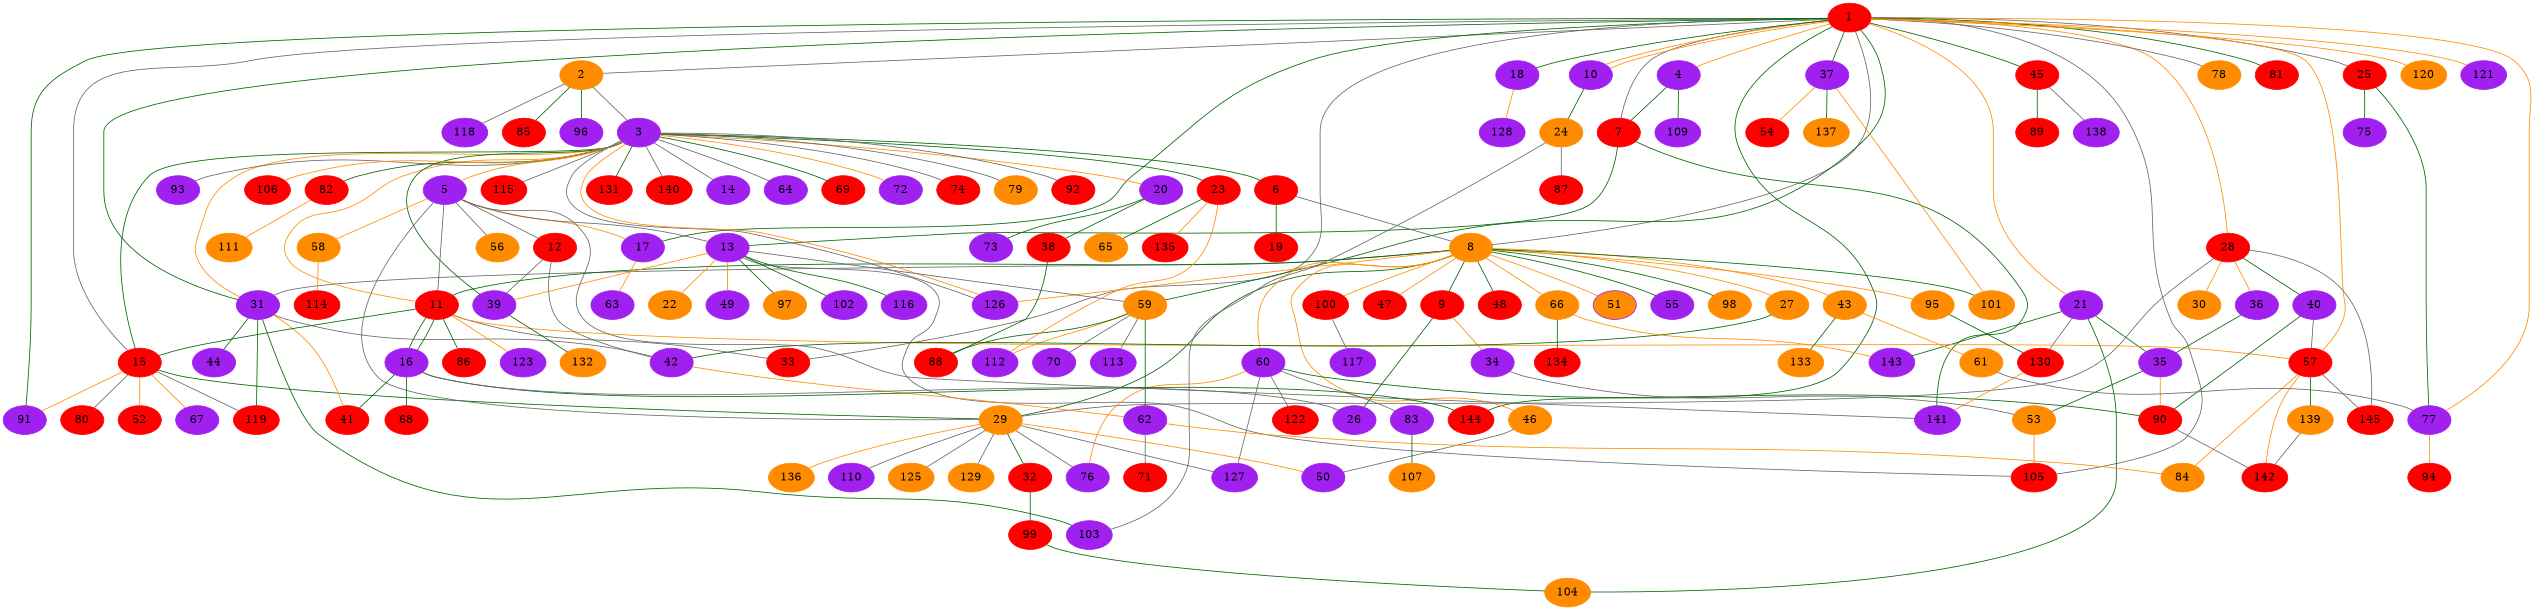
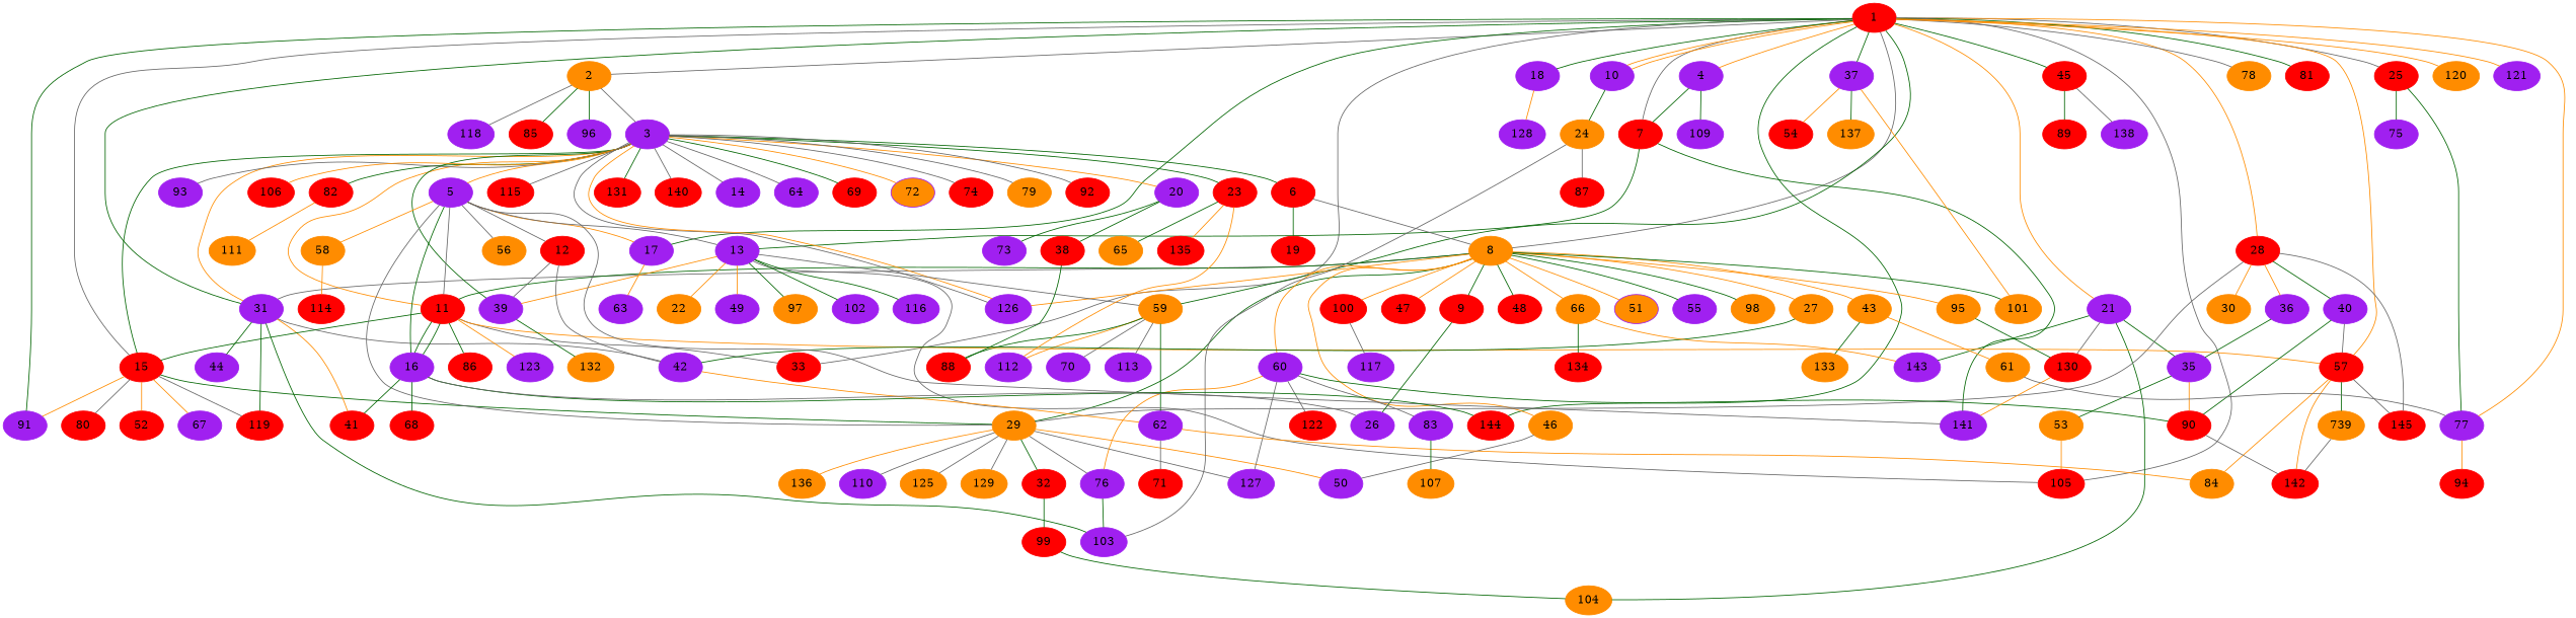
  graph {
    node [color=purple style=filled]
    edge [color=darkgreen]
    1 [color=red]
    2 [color=darkorange]
    4
    7 [color=red]
    8 [color=darkorange]
    10
    15 [color=red]
    17
    18
    21
    25 [color=red]
    28 [color=red]
    31
    33 [color=red]
    37
    45 [color=red]
    57 [color=red]
    59 [color=darkorange]
    77
    78 [color=darkorange]
    81 [color=red]
    91
    105 [color=red]
    120 [color=darkorange]
    121
    144 [color=red]
    3
    85 [color=red]
    96
    118
    109
    13
    141
    11 [color=red]
    126
    29 [color=darkorange]
    9 [color=red]
    27 [color=darkorange]
    43 [color=darkorange]
    46 [color=darkorange]
    47 [color=red]
    48 [color=red]
    51 [fillcolor=darkorange]
    55
    60
    66 [color=darkorange]
    95 [color=darkorange]
    98 [color=darkorange]
    100 [color=red]
    101 [color=darkorange]
    24 [color=darkorange]
    52 [color=red]
    67
    80 [color=red]
    119 [color=red]
    63
    128
    35
    104 [color=darkorange]
    130 [color=red]
    143
    75
    30 [color=darkorange]
    36
    40
    145 [color=red]
    42
    41 [color=red]
    103
    44
    54 [color=red]
    137 [color=darkorange]
    89 [color=red]
    138
    84 [color=darkorange]
-   139 [color=darkorange]
+   139 [color=darkorange label=739]
    142 [color=red]
    112
    88 [color=red]
    62
    70
    113
    94 [color=red]
    5
    6 [color=red]
    14
    20
    23 [color=red]
    39
    64
    69 [color=red]
-   72
+   72 [fillcolor=darkorange]
    74 [color=red]
    79 [color=darkorange]
    82 [color=red]
    92 [color=red]
    93
    106 [color=red]
    115 [color=red]
    131 [color=red]
    140 [color=red]
    12 [color=red]
    16
    56 [color=darkorange]
    58 [color=darkorange]
    19 [color=red]
    86 [color=red]
    123
    38 [color=red]
    73
    65 [color=darkorange]
    135 [color=red]
    132 [color=darkorange]
    111 [color=darkorange]
    22 [color=darkorange]
    49
    97 [color=darkorange]
    102
    116
    26
    68 [color=red]
    32 [color=red]
    50
    76
    110
    125 [color=darkorange]
    127
    129 [color=darkorange]
    136 [color=darkorange]
    114 [color=red]
-   34
    61 [color=darkorange]
    133 [color=darkorange]
    90 [color=red]
    83
    122 [color=red]
    134 [color=red]
    117
    53 [color=darkorange]
    87 [color=red]
    99 [color=red]
    71 [color=red]
    107 [color=darkorange]
    1 -- 2 [color=gray40]
    1 -- 4 [color=darkorange]
    1 -- 7 [color=gray40]
    1 -- 8 [color=gray40]
    1 -- 10 [color=darkorange]
    1 -- 10 [color=darkorange]
    1 -- 15 [color=gray40]
    1 -- 17
    1 -- 18
    1 -- 21 [color=darkorange]
    1 -- 25 [color=gray40]
    1 -- 28 [color=darkorange]
    1 -- 31
    1 -- 33 [color=gray40]
    1 -- 37
    1 -- 45
    1 -- 57 [color=darkorange]
    1 -- 59
    1 -- 77 [color=darkorange]
    1 -- 78 [color=gray40]
    1 -- 81
    1 -- 91
    1 -- 105 [color=gray40]
    1 -- 120 [color=darkorange]
    1 -- 121 [color=darkorange]
    1 -- 144
    2 -- 3 [color=gray40]
    2 -- 85
    2 -- 96
    2 -- 118 [color=gray40]
    4 -- 7
    4 -- 109
    7 -- 13
    7 -- 141
    8 -- 31 [color=gray40]
    8 -- 11
    8 -- 126 [color=darkorange]
    8 -- 29
    8 -- 9
    8 -- 27 [color=darkorange]
    8 -- 43 [color=darkorange]
    8 -- 46 [color=darkorange]
    8 -- 47 [color=darkorange]
    8 -- 48
    8 -- 51 [color=darkorange]
    8 -- 55
    8 -- 60 [color=darkorange]
    8 -- 66 [color=darkorange]
    8 -- 95 [color=darkorange]
    8 -- 98
    8 -- 100 [color=darkorange]
    8 -- 101
    10 -- 24
    15 -- 91 [color=darkorange]
    15 -- 29
    15 -- 52 [color=darkorange]
    15 -- 67 [color=darkorange]
    15 -- 80 [color=gray40]
    15 -- 119 [color=gray40]
    17 -- 63 [color=darkorange]
    18 -- 128 [color=darkorange]
    21 -- 35
    21 -- 104
    21 -- 130 [color=gray40]
    21 -- 143
    25 -- 77
    25 -- 75
    28 -- 29 [color=gray40]
    28 -- 30 [color=darkorange]
    28 -- 36 [color=darkorange]
    28 -- 40
    28 -- 145 [color=gray40]
    31 -- 119
    31 -- 42 [color=gray40]
    31 -- 41 [color=darkorange]
    31 -- 103
    31 -- 44
    37 -- 101 [color=darkorange]
    37 -- 54 [color=darkorange]
    37 -- 137
    45 -- 89
    45 -- 138 [color=gray40]
    57 -- 145 [color=gray40]
    57 -- 84 [color=darkorange]
    57 -- 139
    57 -- 142 [color=darkorange]
    59 -- 112 [color=darkorange]
    59 -- 88
    59 -- 62
    59 -- 70 [color=gray40]
    59 -- 113 [color=gray40]
    77 -- 94 [color=darkorange]
    3 -- 15
    3 -- 31 [color=darkorange]
    3 -- 11 [color=darkorange]
    3 -- 126 [color=gray40]
    3 -- 126 [color=darkorange]
    3 -- 5 [color=darkorange]
    3 -- 6
    3 -- 14 [color=gray40]
    3 -- 20 [color=darkorange]
    3 -- 23
    3 -- 39
    3 -- 64 [color=gray40]
    3 -- 69
    3 -- 72 [color=darkorange]
    3 -- 74 [color=gray40]
    3 -- 79 [color=gray40]
    3 -- 82
    3 -- 92 [color=gray40]
    3 -- 93 [color=gray40]
    3 -- 106 [color=darkorange]
    3 -- 115 [color=gray40]
    3 -- 131
    3 -- 140 [color=gray40]
    13 -- 59 [color=gray40]
    13 -- 105 [color=gray40]
    13 -- 39 [color=darkorange]
    13 -- 22 [color=darkorange]
    13 -- 49 [color=darkorange]
    13 -- 97
    13 -- 102
    13 -- 116
    11 -- 15
    11 -- 33 [color=gray40]
    11 -- 57 [color=darkorange]
    11 -- 16
    11 -- 16
    11 -- 86
    11 -- 123 [color=darkorange]
    29 -- 32
    29 -- 50 [color=darkorange]
    29 -- 76 [color=gray40]
    29 -- 110 [color=gray40]
    29 -- 125 [color=gray40]
    29 -- 127 [color=gray40]
    29 -- 129 [color=gray40]
    29 -- 136 [color=darkorange]
    9 -- 26
-   9 -- 34 [color=darkorange]
    27 -- 42
    43 -- 61 [color=darkorange]
    43 -- 133
    46 -- 50 [color=gray40]
    60 -- 76 [color=darkorange]
    60 -- 127 [color=gray40]
    60 -- 90
    60 -- 83 [color=gray40]
    60 -- 122 [color=gray40]
    66 -- 143 [color=darkorange]
    66 -- 134
    95 -- 130
    100 -- 117 [color=gray40]
    24 -- 103 [color=gray40]
    24 -- 87 [color=gray40]
    35 -- 90 [color=darkorange]
    35 -- 53
    130 -- 141 [color=darkorange]
    36 -- 35
    40 -- 57 [color=gray40]
    40 -- 90
    42 -- 62 [color=darkorange]
    139 -- 142 [color=gray40]
    62 -- 84 [color=darkorange]
    62 -- 71 [color=gray40]
    5 -- 17 [color=darkorange]
    5 -- 13 [color=gray40]
    5 -- 141 [color=gray40]
    5 -- 11 [color=gray40]
    5 -- 29 [color=gray40]
    5 -- 12 [color=gray40]
+   5 -- 16
    5 -- 56 [color=gray40]
    5 -- 58 [color=darkorange]
    6 -- 8 [color=gray40]
    6 -- 19
    20 -- 38
    20 -- 73
    23 -- 112 [color=darkorange]
    23 -- 65
    23 -- 135 [color=darkorange]
    39 -- 132
    82 -- 111 [color=darkorange]
    12 -- 42 [color=gray40]
    12 -- 39 [color=gray40]
    16 -- 144
    16 -- 41
    16 -- 26 [color=gray40]
    16 -- 68
    58 -- 114 [color=darkorange]
    38 -- 88
    32 -- 99
-   34 -- 53 [color=gray40]
+   76 -- 103
    61 -- 77 [color=gray40]
    90 -- 142 [color=gray40]
    83 -- 107
    53 -- 105 [color=darkorange]
    99 -- 104
  }
